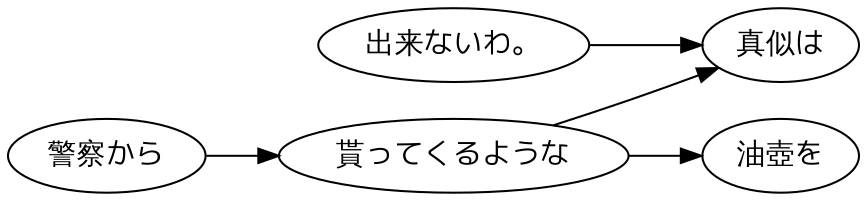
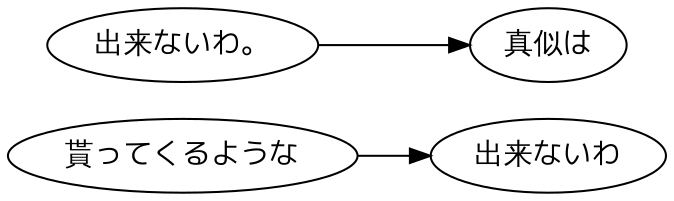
  digraph {
    fontname="DejaVu Sans Mono"
    rankdir=LR
    node [fontname="DejaVu Sans Mono"]
    edge [fontname="DejaVu Sans Mono"]
-   n1 [label="油壺を"]
+   n1 [label="出来ないわ"]
    n2 [label="貰ってくるような"]
    n3 [label="真似は"]
-   n4 [label="警察から"]
    n5 [label="出来ないわ。"]
    n2 -> n1
-   n2 -> n3
-   n4 -> n2
    n5 -> n3
  }
